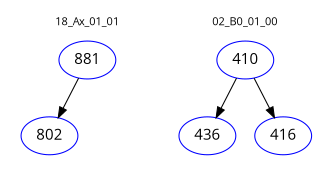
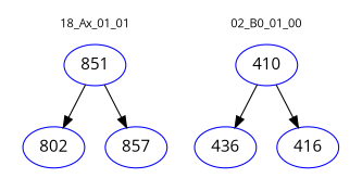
  digraph {
    fontname="Open Sans"
    node [color=blue fontname="Open Sans"]
    edge [color=black fontname="Open Sans"]
-   n1 [label=881]
+   n1 [label=851]
    n2 [label=802]
+   n3 [label=857]
    n4 [label=410]
    n5 [label=436]
    n6 [label=416]
    subgraph cluster_1 {
      color=white
      fontsize=10
      label="18_Ax_01_01"
      n1
      n2
+     n3
    }
    subgraph cluster_2 {
      color=white
      fontsize=10
      label="02_B0_01_00"
      n4
      n5
      n6
    }
    n1 -> n2
+   n1 -> n3
    n4 -> n5
    n4 -> n6
  }
